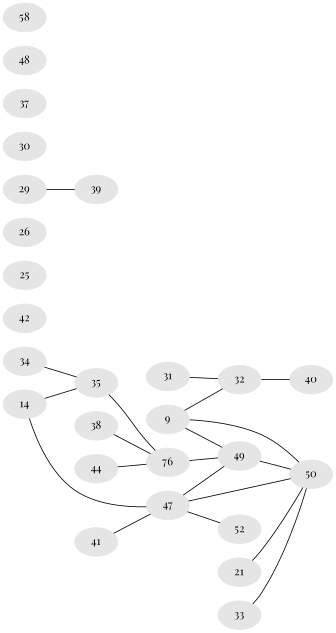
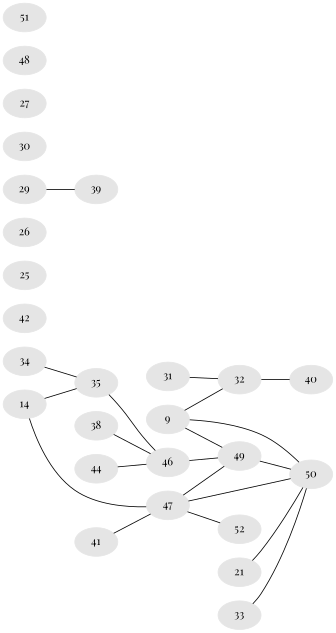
  graph {
    fontname="Playfair Display"
    rankdir=LR
    node [color=gray90 fontname="Playfair Display" style=filled]
    edge [fontname="Playfair Display"]
    9 [super="+2+8"]
    32 [super="+11"]
    49 [super="+24+45"]
    50 [super="+7+16"]
    40 [super="+13"]
    35 [super="+17+27"]
-   46 [super="+20" label=76]
+   46 [super="+20"]
    47 [super="+42"]
    52
    14
    21
    n12 [label=42]
    25
    26 [super="+19"]
    29
    39
    30
    31
    33 [super="+23"]
    34 [super="+18"]
-   37
+   37 [label=27]
    38
    41 [super="+1"]
    44
    48 [super="+6"]
-   51 [label=58]
+   51
    9 -- 32
    9 -- 49
    9 -- 50 [weight=3]
    32 -- 40 [weight=2]
    49 -- 50
    35 -- 46
    46 -- 49
    47 -- 49
    47 -- 50 [weight=2]
    47 -- 52
    14 -- 35 [weight=2]
    14 -- 47
    21 -- 50
    29 -- 39
    31 -- 32
    33 -- 50
    34 -- 35
    38 -- 46
    41 -- 47
    44 -- 46
  }
